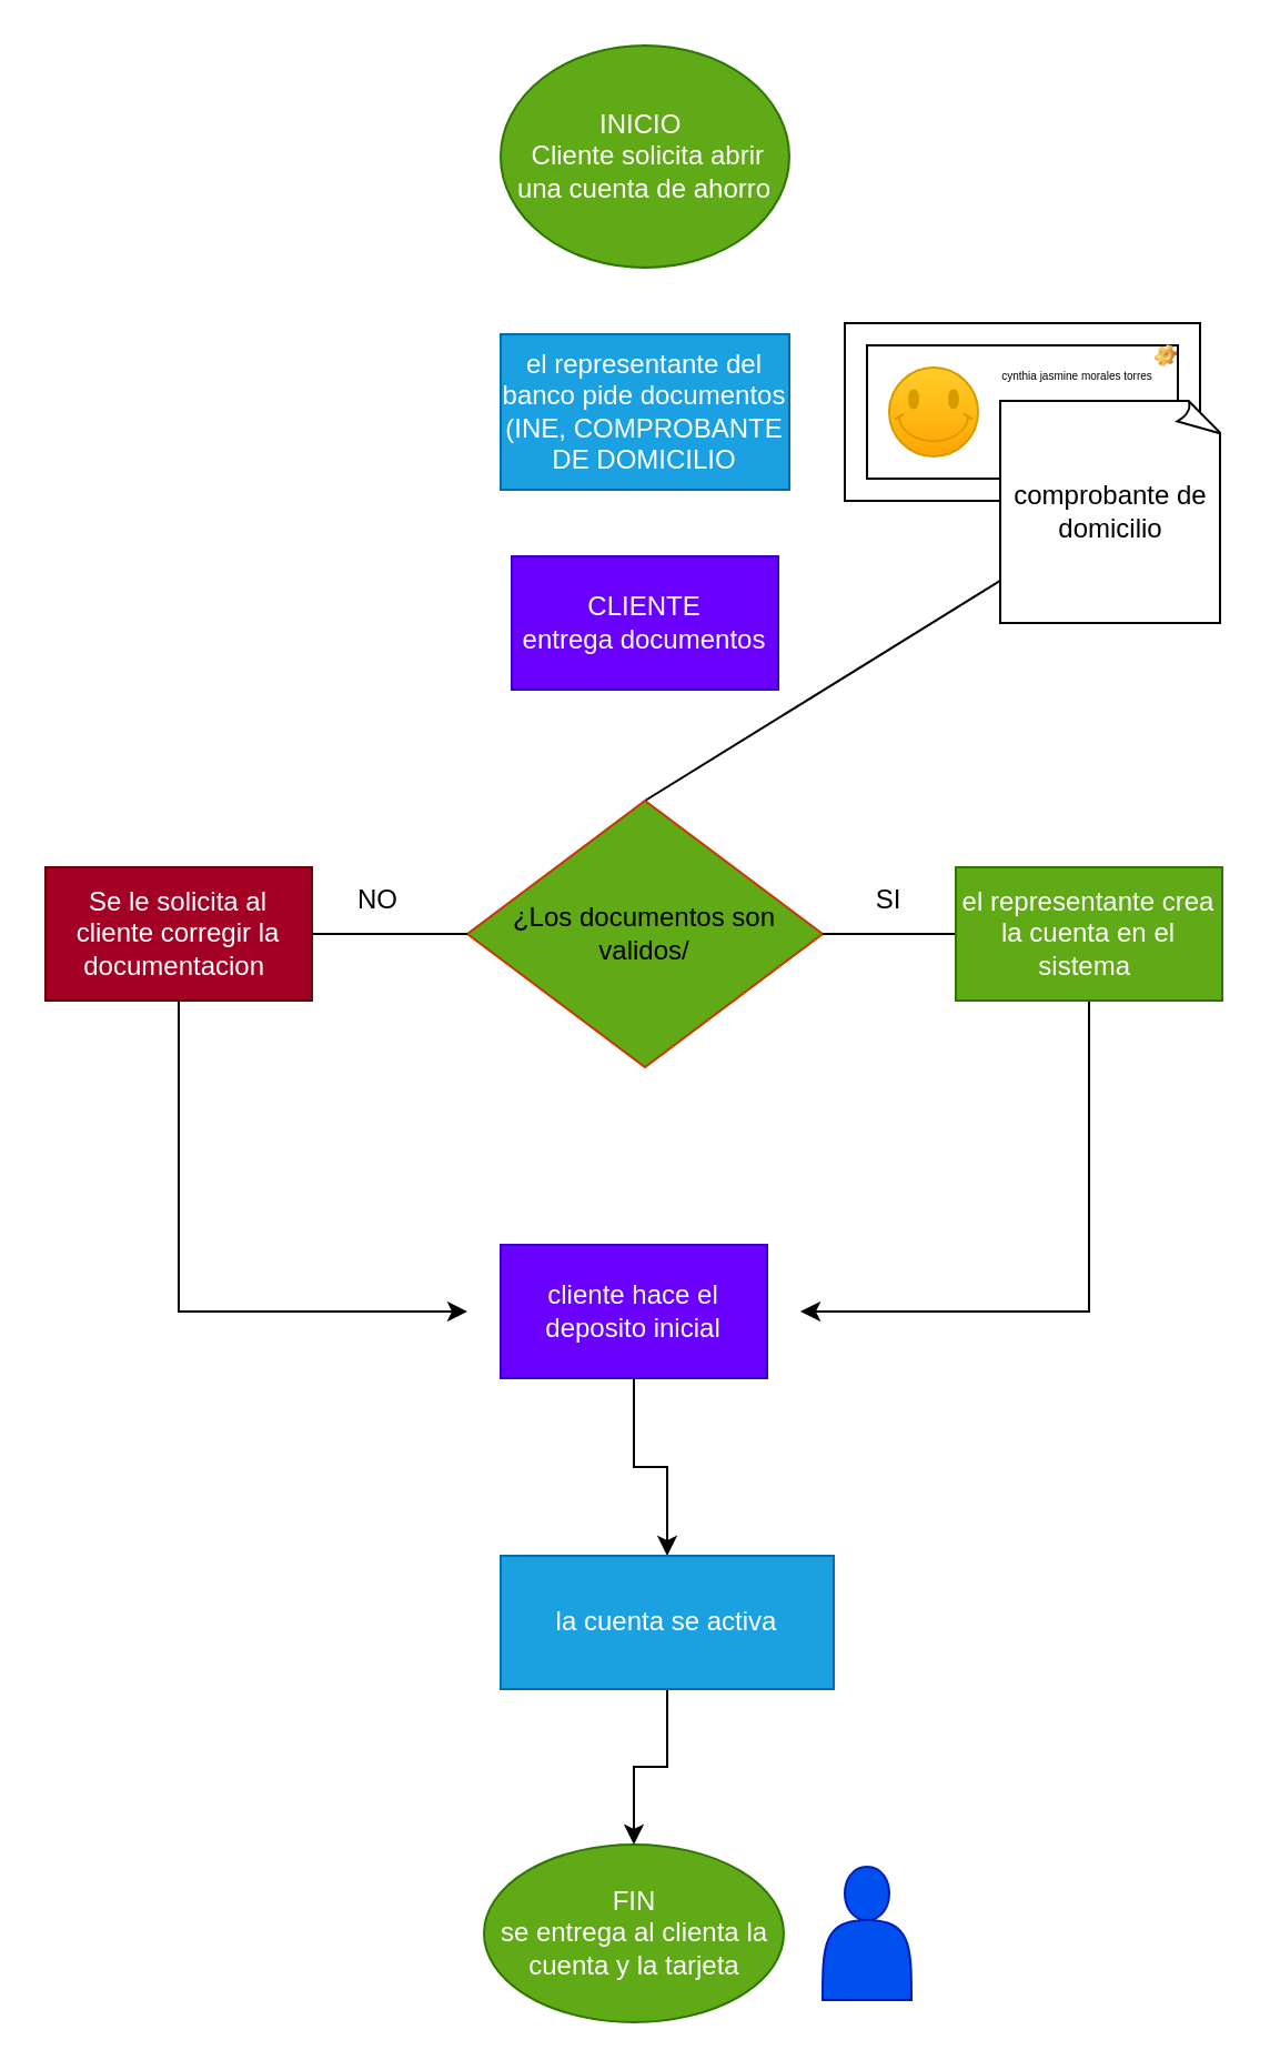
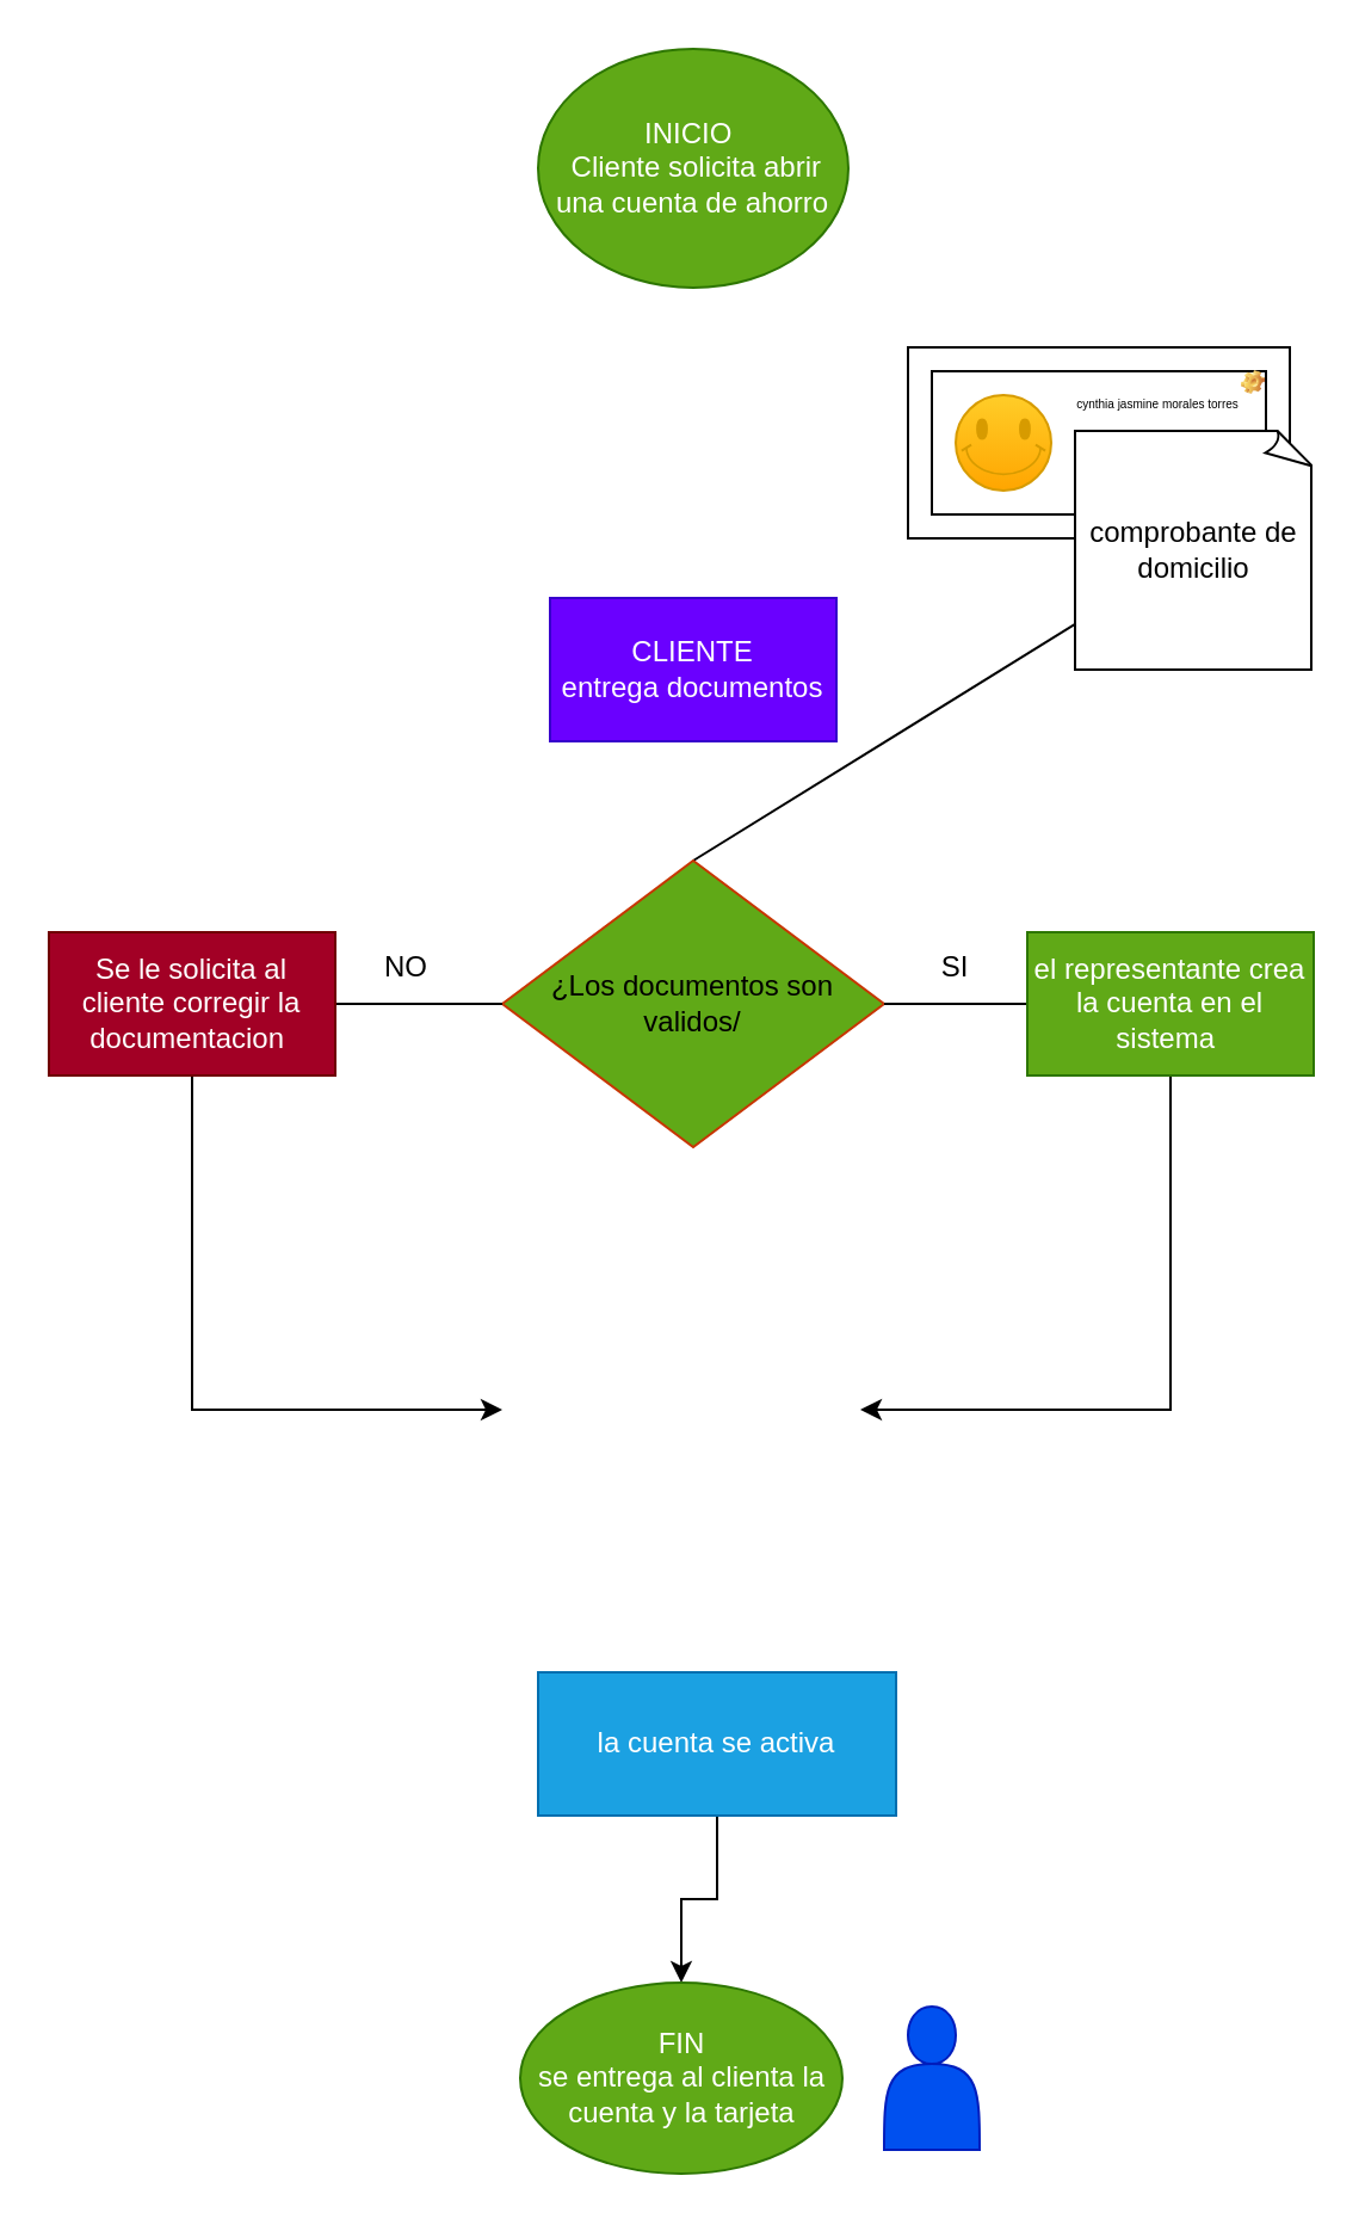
  <mxCell id="0" />
  <mxCell id="1" parent="0" />
  <mxCell id="2" value="" style="endArrow=none;html=1;rounded=0;exitX=0.5;exitY=0;exitDx=0;exitDy=0;" parent="1" source="6" target="25" edge="1"><mxGeometry width="50" height="50" relative="1" as="geometry"><mxPoint x="290" y="350" as="sourcePoint" /><mxPoint x="320" y="340" as="targetPoint" /></mxGeometry></mxCell>
  <mxCell id="3" value="INICIO&amp;nbsp;&lt;div&gt;&amp;nbsp;Cliente solicita abrir una cuenta de ahorro&lt;/div&gt;" style="ellipse;whiteSpace=wrap;html=1;fillColor=#60a917;fontColor=#ffffff;strokeColor=#2D7600;" parent="1" vertex="1"><mxGeometry x="225" y="20" width="130" height="100" as="geometry" /></mxCell>
- <mxCell id="4" value="el representante del banco pide documentos (INE, COMPROBANTE DE DOMICILIO" style="rounded=0;whiteSpace=wrap;html=1;fillColor=#1ba1e2;fontColor=#ffffff;strokeColor=#006EAF;" parent="1" vertex="1"><mxGeometry x="225" y="150" width="130" height="70" as="geometry" /></mxCell>
  <mxCell id="5" value="CLIENTE&lt;div&gt;entrega documentos&lt;/div&gt;" style="rounded=0;whiteSpace=wrap;html=1;fillColor=#6a00ff;fontColor=#ffffff;strokeColor=#3700CC;" parent="1" vertex="1"><mxGeometry x="230" y="250" width="120" height="60" as="geometry" /></mxCell>
  <mxCell id="6" value="¿Los documentos son validos/" style="rhombus;whiteSpace=wrap;html=1;fillColor=#60a917;fontColor=#000000;strokeColor=#C73500;" parent="1" vertex="1"><mxGeometry x="210" y="360" width="160" height="120" as="geometry" /></mxCell>
  <mxCell id="7" value="" style="endArrow=none;html=1;rounded=0;entryX=0;entryY=0.5;entryDx=0;entryDy=0;" parent="1" target="6" edge="1"><mxGeometry width="50" height="50" relative="1" as="geometry"><mxPoint x="140" y="420" as="sourcePoint" /><mxPoint x="340" y="400" as="targetPoint" /></mxGeometry></mxCell>
  <mxCell id="8" value="" style="endArrow=none;html=1;rounded=0;exitX=1;exitY=0.5;exitDx=0;exitDy=0;" parent="1" source="6" edge="1"><mxGeometry width="50" height="50" relative="1" as="geometry"><mxPoint x="290" y="450" as="sourcePoint" /><mxPoint x="430" y="420" as="targetPoint" /></mxGeometry></mxCell>
  <mxCell id="9" value="NO" style="text;html=1;align=center;verticalAlign=middle;whiteSpace=wrap;rounded=0;" parent="1" vertex="1"><mxGeometry x="140" y="390" width="60" height="30" as="geometry" /></mxCell>
  <mxCell id="10" value="SI" style="text;html=1;align=center;verticalAlign=middle;whiteSpace=wrap;rounded=0;" parent="1" vertex="1"><mxGeometry x="370" y="390" width="60" height="30" as="geometry" /></mxCell>
  <mxCell id="11" style="edgeStyle=orthogonalEdgeStyle;rounded=0;orthogonalLoop=1;jettySize=auto;html=1;" parent="1" source="12" edge="1"><mxGeometry relative="1" as="geometry"><mxPoint x="210" y="590" as="targetPoint" /><Array as="points"><mxPoint x="80" y="560" /><mxPoint x="80" y="560" /></Array></mxGeometry></mxCell>
  <mxCell id="12" value="Se le solicita al cliente corregir la documentacion&amp;nbsp;" style="rounded=0;whiteSpace=wrap;html=1;fillColor=#a20025;fontColor=#ffffff;strokeColor=#6F0000;" parent="1" vertex="1"><mxGeometry x="20" y="390" width="120" height="60" as="geometry" /></mxCell>
  <mxCell id="13" style="edgeStyle=orthogonalEdgeStyle;rounded=0;orthogonalLoop=1;jettySize=auto;html=1;exitX=0.5;exitY=1;exitDx=0;exitDy=0;" parent="1" source="14" edge="1"><mxGeometry relative="1" as="geometry"><mxPoint x="360" y="590" as="targetPoint" /><mxPoint x="470" y="450" as="sourcePoint" /><Array as="points"><mxPoint x="490" y="590" /></Array></mxGeometry></mxCell>
  <mxCell id="14" value="el representante crea la cuenta en el sistema&amp;nbsp;" style="rounded=0;whiteSpace=wrap;html=1;fillColor=#60a917;fontColor=#ffffff;strokeColor=#2D7600;" parent="1" vertex="1"><mxGeometry x="430" y="390" width="120" height="60" as="geometry" /></mxCell>
- <mxCell id="15" value="" style="edgeStyle=orthogonalEdgeStyle;rounded=0;orthogonalLoop=1;jettySize=auto;html=1;" parent="1" source="16" target="18" edge="1"><mxGeometry relative="1" as="geometry" /></mxCell>
- <mxCell id="16" value="cliente hace el deposito inicial" style="rounded=0;whiteSpace=wrap;html=1;fillColor=#6a00ff;fontColor=#ffffff;strokeColor=#3700CC;" parent="1" vertex="1"><mxGeometry x="225" y="560" width="120" height="60" as="geometry" /></mxCell>
  <mxCell id="17" value="" style="edgeStyle=orthogonalEdgeStyle;rounded=0;orthogonalLoop=1;jettySize=auto;html=1;" parent="1" source="18" target="19" edge="1"><mxGeometry relative="1" as="geometry" /></mxCell>
  <mxCell id="18" value="la cuenta se activa" style="rounded=0;whiteSpace=wrap;html=1;fillColor=#1ba1e2;fontColor=#ffffff;strokeColor=#006EAF;" parent="1" vertex="1"><mxGeometry x="225" y="700" width="150" height="60" as="geometry" /></mxCell>
  <mxCell id="19" value="FIN&lt;div&gt;se entrega al clienta la cuenta y la tarjeta&lt;/div&gt;" style="ellipse;whiteSpace=wrap;html=1;rounded=0;fillColor=#60a917;fontColor=#ffffff;strokeColor=#2D7600;" parent="1" vertex="1"><mxGeometry x="217.5" y="830" width="135" height="80" as="geometry" /></mxCell>
  <mxCell id="20" value="" style="shape=actor;whiteSpace=wrap;html=1;fillColor=#0050ef;fontColor=#ffffff;strokeColor=#001DBC;" parent="1" vertex="1"><mxGeometry x="370" y="840" width="40" height="60" as="geometry" /></mxCell>
  <mxCell id="21" value="" style="verticalLabelPosition=bottom;verticalAlign=top;html=1;shape=mxgraph.basic.frame;dx=10;whiteSpace=wrap;" parent="1" vertex="1"><mxGeometry x="380" y="145" width="160" height="80" as="geometry" /></mxCell>
  <mxCell id="22" value="" style="verticalLabelPosition=bottom;verticalAlign=top;html=1;shape=mxgraph.basic.smiley;fillColor=#ffcd28;gradientColor=#ffa500;strokeColor=#d79b00;" parent="1" vertex="1"><mxGeometry x="400" y="165" width="40" height="40" as="geometry" /></mxCell>
  <mxCell id="23" value="" style="shape=image;html=1;verticalLabelPosition=bottom;verticalAlign=top;imageAspect=0;image=img/clipart/Gear_128x128.png" parent="1" vertex="1"><mxGeometry x="520" y="155" width="10" height="10" as="geometry" /></mxCell>
  <mxCell id="24" value="cynthia jasmine morales torres" style="text;html=1;align=center;verticalAlign=middle;whiteSpace=wrap;rounded=0;fontSize=5;" parent="1" vertex="1"><mxGeometry x="450" y="165" width="70" height="5" as="geometry" /></mxCell>
  <mxCell id="25" value="comprobante de domicilio" style="whiteSpace=wrap;html=1;shape=mxgraph.basic.document" parent="1" vertex="1"><mxGeometry x="450" y="180" width="100" height="100" as="geometry" /></mxCell>
